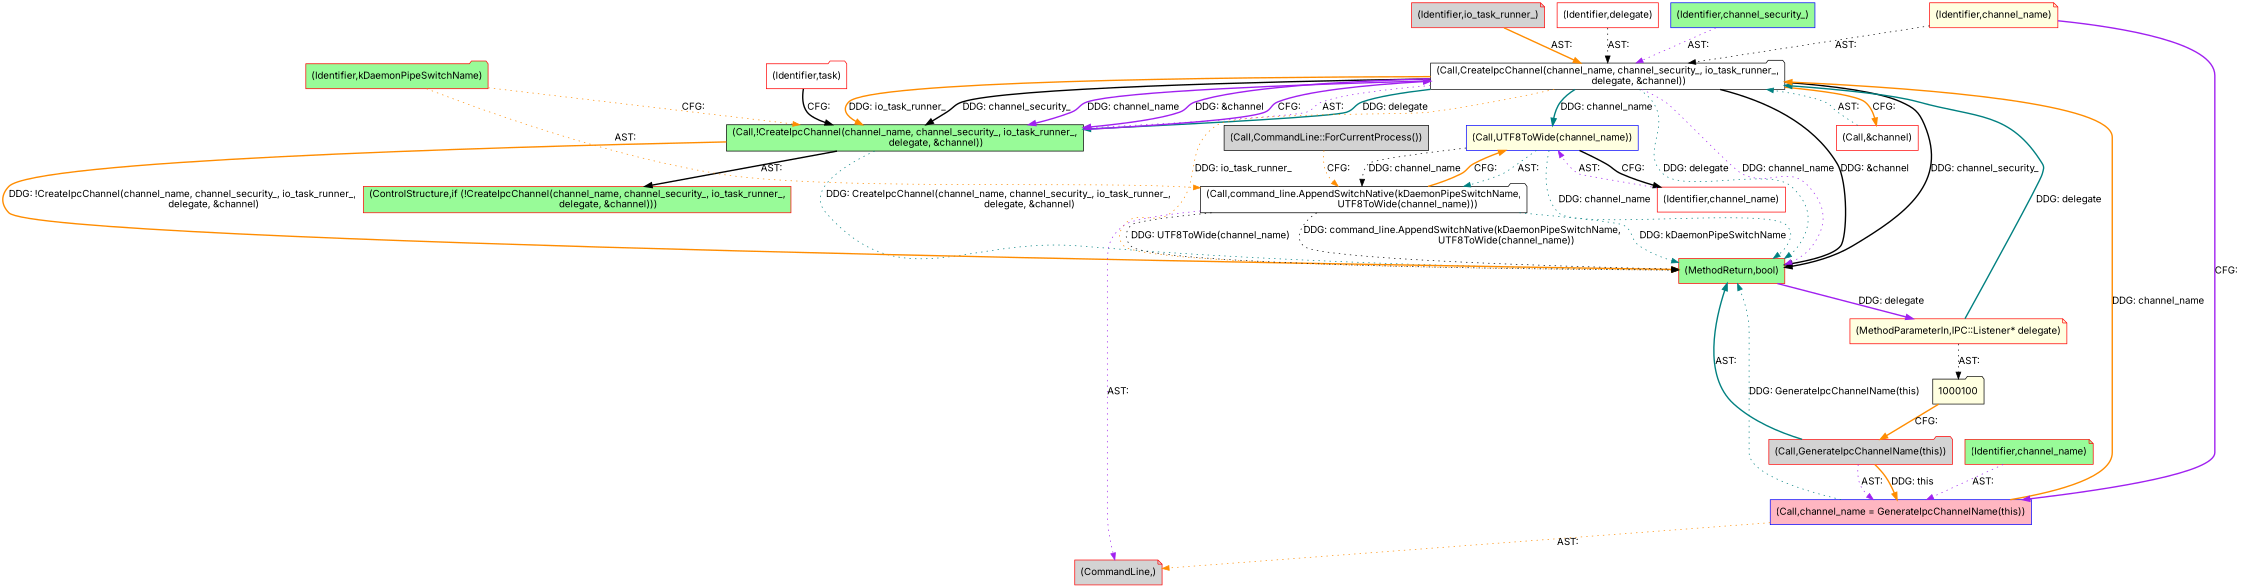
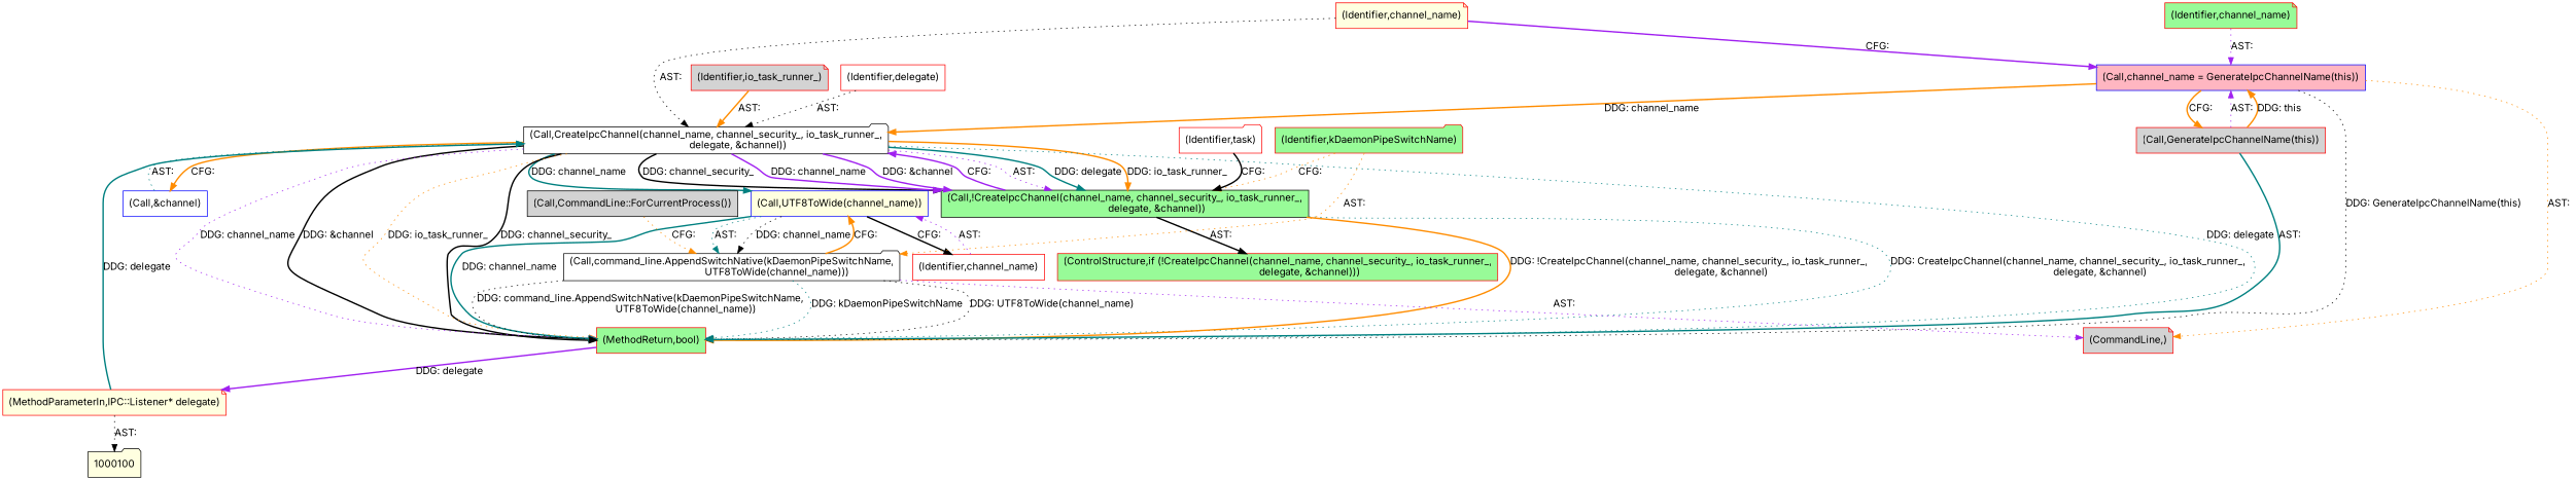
  digraph {
    fontname=Inter
    node [color=red fillcolor=white fontname=Inter shape=box style=filled]
    edge [color=darkorange fontname=Inter style=dotted]
    n1 [color=black label="(Call,CreateIpcChannel(channel_name, channel_security_, io_task_runner_,\n                        delegate, &channel))" shape=folder]
    n2 [color=black fillcolor=palegreen label="(Call,!CreateIpcChannel(channel_name, channel_security_, io_task_runner_,\n                        delegate, &channel))"]
    n3 [color=blue fillcolor=lightyellow label="(Call,UTF8ToWide(channel_name))"]
    n4 [fillcolor=palegreen label="(MethodReturn,bool)"]
-   n5 [label="(Call,&channel)"]
+   n5 [color=blue label="(Call,&channel)"]
    n6 [fillcolor=palegreen label="(ControlStructure,if (!CreateIpcChannel(channel_name, channel_security_, io_task_runner_,\n                        delegate, &channel)))"]
    n7 [color=black label="(Call,command_line.AppendSwitchNative(kDaemonPipeSwitchName,\n                                  UTF8ToWide(channel_name)))" shape=folder]
    n8 [label="(Identifier,channel_name)"]
    n9 [fillcolor=lightyellow label="(MethodParameterIn,IPC::Listener* delegate)" shape=note]
    n10 [color=blue fillcolor=lightpink label="(Call,channel_name = GenerateIpcChannelName(this))"]
-   n11 [fillcolor=lightgrey label="(Call,GenerateIpcChannelName(this))" shape=folder]
+   n11 [fillcolor=lightgrey label="(Call,GenerateIpcChannelName(this))"]
    n12 [fillcolor=lightgrey label="(CommandLine,)" shape=note]
    1000100 [color=black fillcolor=lightyellow shape=folder]
    n14 [fillcolor=lightyellow label="(Identifier,channel_name)" shape=note]
    n15 [color=black fillcolor=lightgrey label="(Call,CommandLine::ForCurrentProcess())"]
    n16 [fillcolor=palegreen label="(Identifier,channel_name)" shape=note]
    n17 [fillcolor=lightgrey label="(Identifier,io_task_runner_)" shape=note]
    n18 [fillcolor=palegreen label="(Identifier,kDaemonPipeSwitchName)" shape=folder]
    n19 [label="(Identifier,task)" shape=folder]
    n20 [label="(Identifier,delegate)"]
-   n21 [color=blue fillcolor=palegreen label="(Identifier,channel_security_)"]
    n1 -> n2 [color=purple label="AST: "]
    n1 -> n2 [color=teal label="DDG: delegate" style=bold]
    n1 -> n2 [label="DDG: io_task_runner_" style=bold]
    n1 -> n2 [color=black label="DDG: channel_security_" style=bold]
    n1 -> n2 [color=purple label="DDG: channel_name" style=bold]
    n1 -> n2 [color=purple label="DDG: &channel" style=bold]
    n1 -> n3 [color=teal label="DDG: channel_name" style=bold]
    n1 -> n4 [color=black label="DDG: &channel" style=bold]
    n1 -> n4 [color=black label="DDG: channel_security_" style=bold]
    n1 -> n4 [label="DDG: io_task_runner_"]
    n1 -> n4 [color=teal label="DDG: delegate"]
    n1 -> n4 [color=purple label="DDG: channel_name"]
    n1 -> n5 [label="CFG: " style=bold]
    n2 -> n1 [color=purple label="CFG: " style=bold]
    n2 -> n4 [color=teal label="DDG: CreateIpcChannel(channel_name, channel_security_, io_task_runner_,\n                        delegate, &channel)"]
    n2 -> n4 [label="DDG: !CreateIpcChannel(channel_name, channel_security_, io_task_runner_,\n                        delegate, &channel)" style=bold]
    n2 -> n6 [color=black label="AST: " style=bold]
-   n3 -> n4 [color=teal label="DDG: channel_name"]
+   n3 -> n4 [color=teal label="DDG: channel_name" style=bold]
    n3 -> n7 [color=teal label="AST: "]
    n3 -> n7 [color=black label="DDG: channel_name"]
    n3 -> n8 [color=black label="CFG: " style=bold]
    n4 -> n9 [color=purple label="DDG: delegate" style=bold]
    n5 -> n1 [color=teal label="AST: "]
    n7 -> n3 [label="CFG: " style=bold]
    n7 -> n4 [color=teal label="DDG: kDaemonPipeSwitchName"]
    n7 -> n4 [color=black label="DDG: UTF8ToWide(channel_name)"]
    n7 -> n4 [color=black label="DDG: command_line.AppendSwitchNative(kDaemonPipeSwitchName,\n                                  UTF8ToWide(channel_name))"]
    n7 -> n12 [color=purple label="AST: "]
    n8 -> n3 [color=purple label="AST: "]
    n9 -> n1 [color=teal label="DDG: delegate" style=bold]
    n9 -> 1000100 [color=black label="AST: "]
    n10 -> n1 [label="DDG: channel_name" style=bold]
-   n10 -> n4 [color=teal label="DDG: GenerateIpcChannelName(this)"]
-   1000100 -> n11 [label="CFG: " style=bold]
+   n10 -> n4 [color=black label="DDG: GenerateIpcChannelName(this)"]
+   n10 -> n11 [label="CFG: " style=bold]
    n10 -> n12 [label="AST: "]
    n11 -> n4 [color=teal label="AST: " style=bold]
    n11 -> n10 [color=purple label="AST: "]
    n11 -> n10 [label="DDG: this" style=bold]
    n14 -> n1 [color=black label="AST: "]
    n14 -> n10 [color=purple label="CFG: " style=bold]
    n15 -> n7 [label="CFG: "]
    n16 -> n10 [color=purple label="AST: "]
    n17 -> n1 [label="AST: " style=bold]
    n18 -> n2 [label="CFG: "]
    n18 -> n7 [label="AST: "]
    n19 -> n2 [color=black label="CFG: " style=bold]
    n20 -> n1 [color=black label="AST: "]
-   n21 -> n1 [color=purple label="AST: "]
  }
